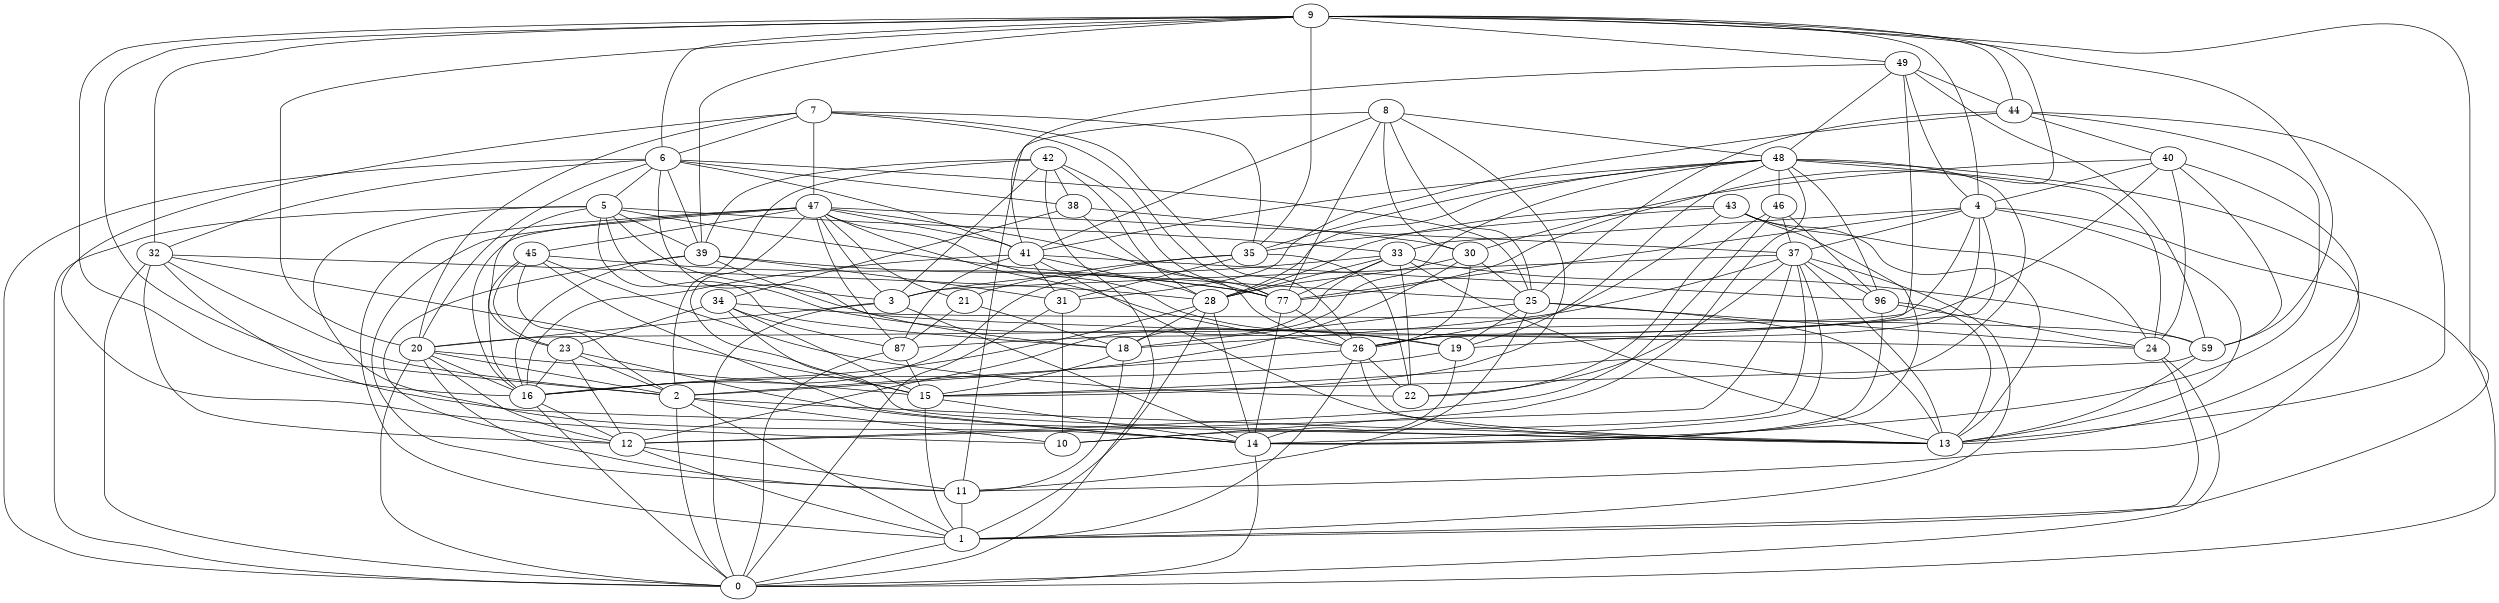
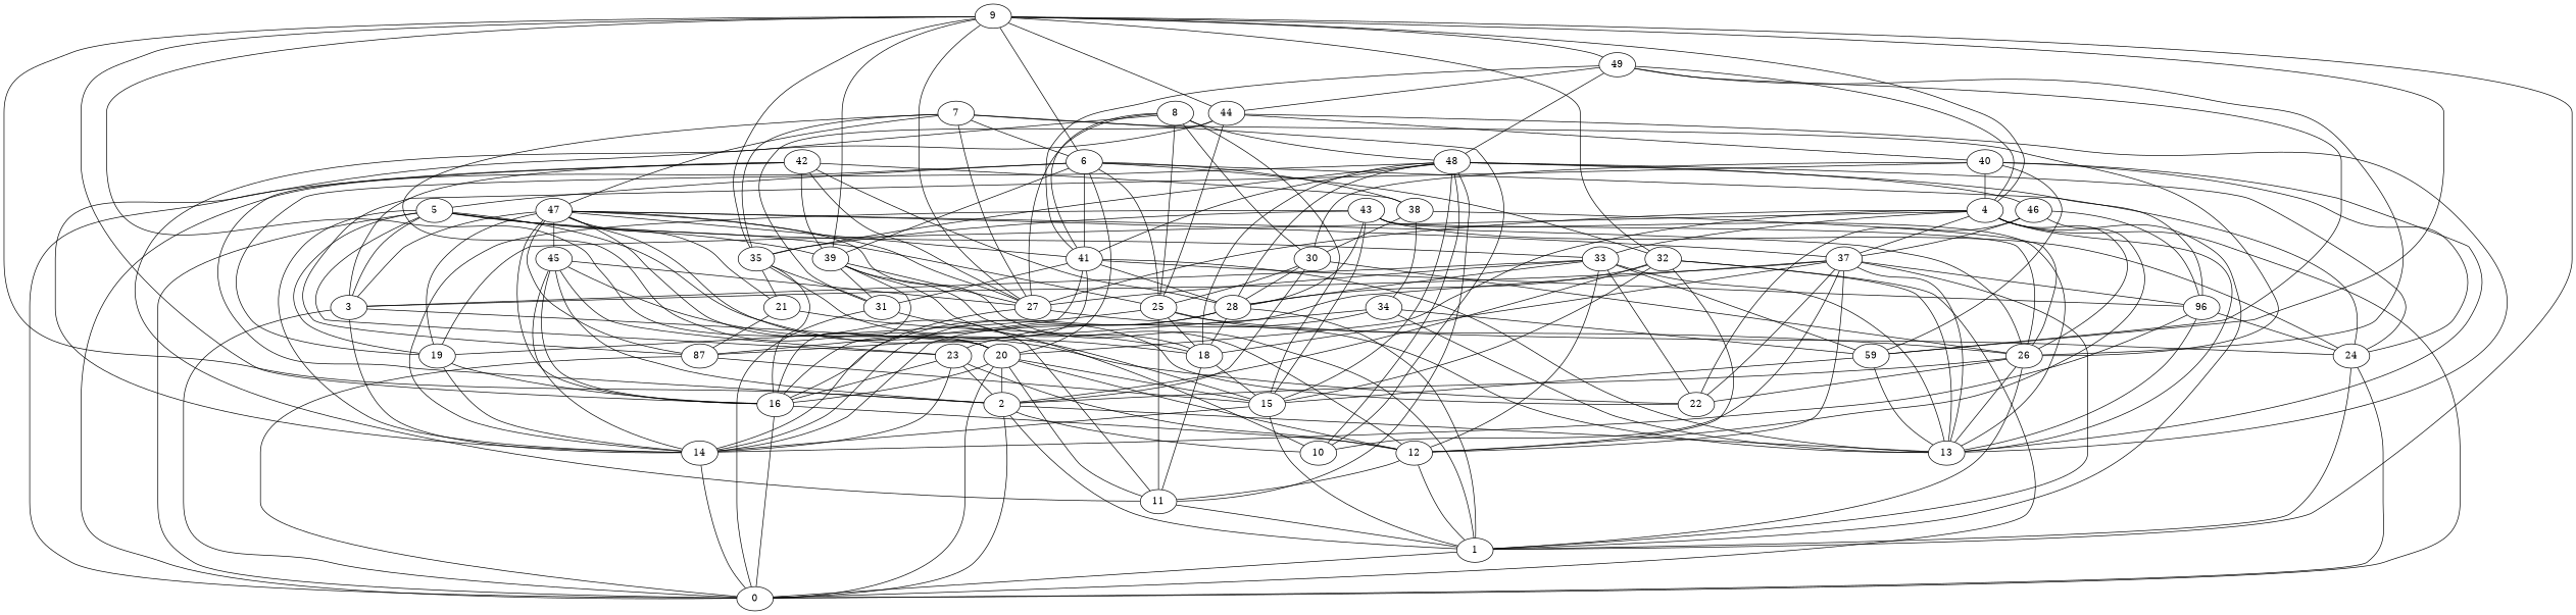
  digraph {
    edge [color=black dir=none]
    7
-   27 [label=77]
+   27
    26
    35
    47
    10
    20
    6
    14
    1
    2
    22
    13
    16
    31
    21
    38
    34
    30
    n20 [label=87]
    n21 [label=59]
    23
    28
    25
    11
    0
    39
    18
    12
    15
    9
    49
    44
    32
    4
    41
    48
    40
    24
    46
    n41 [label=96]
    37
    33
    3
    19
    45
    5
    43
    8
    42
    subgraph sub_1 {
      7
      27
      26
      35
      47
      10
      20
      6
      14
      1
      2
      22
      13
      16
      31
      21
      38
      34
      30
      n20
      n21
      23
      28
      25
      11
      0
      39
      18
      12
      15
      9
      49
      44
      32
      4
      41
      48
      40
      24
      46
      n41
      37
      33
      3
      19
      45
      5
      43
      8
      42
    }
    7 -> 27
    7 -> 26
    7 -> 35
    7 -> 47
    7 -> 10
    7 -> 20
    7 -> 6
    27 -> 26
    27 -> 14
    26 -> 1
    26 -> 2
    26 -> 22
    26 -> 13
    35 -> 22
    35 -> 16
    35 -> 31
    35 -> 21
    47 -> 27
    47 -> 26
    47 -> 1
    47 -> 16
    47 -> 21
    47 -> n20
    47 -> 11
    47 -> 15
    47 -> 41
    47 -> 37
    47 -> 3
    47 -> 19
    47 -> 45
    20 -> 2
    20 -> 16
    20 -> 11
    20 -> 0
    20 -> 12
    20 -> 15
    6 -> 20
    6 -> 38
    6 -> 25
    6 -> 0
    6 -> 39
    6 -> 32
    6 -> 41
    6 -> 24
    6 -> 5
    14 -> 0
    1 -> 0
    2 -> 10
    2 -> 1
    2 -> 13
    2 -> 0
    16 -> 0
    16 -> 12
    31 -> 10
    31 -> 0
    21 -> n20
    21 -> 18
    38 -> 26
    38 -> 34
    38 -> 30
    34 -> 13
    34 -> n20
    34 -> n21
    34 -> 23
    30 -> 26
    30 -> 2
    30 -> 28
    30 -> 25
    n20 -> 0
    n20 -> 15
    n21 -> 13
    n21 -> 15
    23 -> 14
    23 -> 2
    23 -> 16
    23 -> 12
    28 -> 14
    28 -> 1
    28 -> 16
    28 -> 18
    25 -> 13
    25 -> 11
    25 -> 18
    25 -> 24
    25 -> 19
    11 -> 1
    39 -> 27
    39 -> 16
    39 -> 31
    39 -> 18
    39 -> 12
    18 -> 11
    18 -> 15
    12 -> 1
    12 -> 11
    15 -> 14
    15 -> 1
    9 -> 27
    9 -> 35
    9 -> 20
    9 -> 6
    9 -> 1
    9 -> 2
    9 -> 16
    9 -> n21
    9 -> 39
    9 -> 49
    9 -> 44
    9 -> 32
    9 -> 4
    49 -> 26
    49 -> n21
    49 -> 44
    49 -> 4
    49 -> 41
    49 -> 48
    44 -> 14
    44 -> 13
    44 -> 31
    44 -> 25
    44 -> 40
    32 -> 2
    32 -> 13
    32 -> 28
    32 -> 0
    32 -> 12
    32 -> 15
    4 -> 27
    4 -> 26
    4 -> 20
+   4 -> 1
    4 -> 13
    4 -> 0
    4 -> 37
    4 -> 33
    4 -> 19
    41 -> 13
    41 -> 16
    41 -> 31
    41 -> n20
    41 -> 28
    41 -> n41
    48 -> 35
    48 -> 10
    48 -> 28
    48 -> 11
    48 -> 18
    48 -> 15
    48 -> 41
    48 -> 24
    48 -> 46
    48 -> n41
    48 -> 19
    40 -> 13
    40 -> 30
    40 -> n20
    40 -> n21
    40 -> 4
    40 -> 24
    24 -> 1
    24 -> 0
    46 -> 22
    46 -> 12
    46 -> n41
    46 -> 37
    n41 -> 14
    n41 -> 13
    n41 -> 24
    37 -> 10
    37 -> 14
    37 -> 1
    37 -> 22
    37 -> 13
    37 -> 18
    37 -> 12
    37 -> n41
    37 -> 3
    33 -> 27
    33 -> 22
    33 -> 13
    33 -> n21
    33 -> 28
    33 -> 12
    33 -> 3
    3 -> 20
    3 -> 14
    3 -> 0
    19 -> 14
    19 -> 16
    45 -> 27
    45 -> 14
    45 -> 2
    45 -> 22
    45 -> 16
    45 -> 23
    5 -> 14
    5 -> 23
    5 -> 25
    5 -> 0
    5 -> 39
    5 -> 18
    5 -> 33
    5 -> 3
    5 -> 19
    43 -> 26
    43 -> 35
    43 -> 14
    43 -> 13
    43 -> 28
-   34 -> 15
+   43 -> 15
    43 -> 24
    8 -> 27
    8 -> 30
    8 -> 25
    8 -> 11
    8 -> 15
    8 -> 41
    8 -> 48
    42 -> 27
    42 -> 2
    42 -> 38
    42 -> 28
    42 -> 0
    42 -> 39
    42 -> 3
  }
